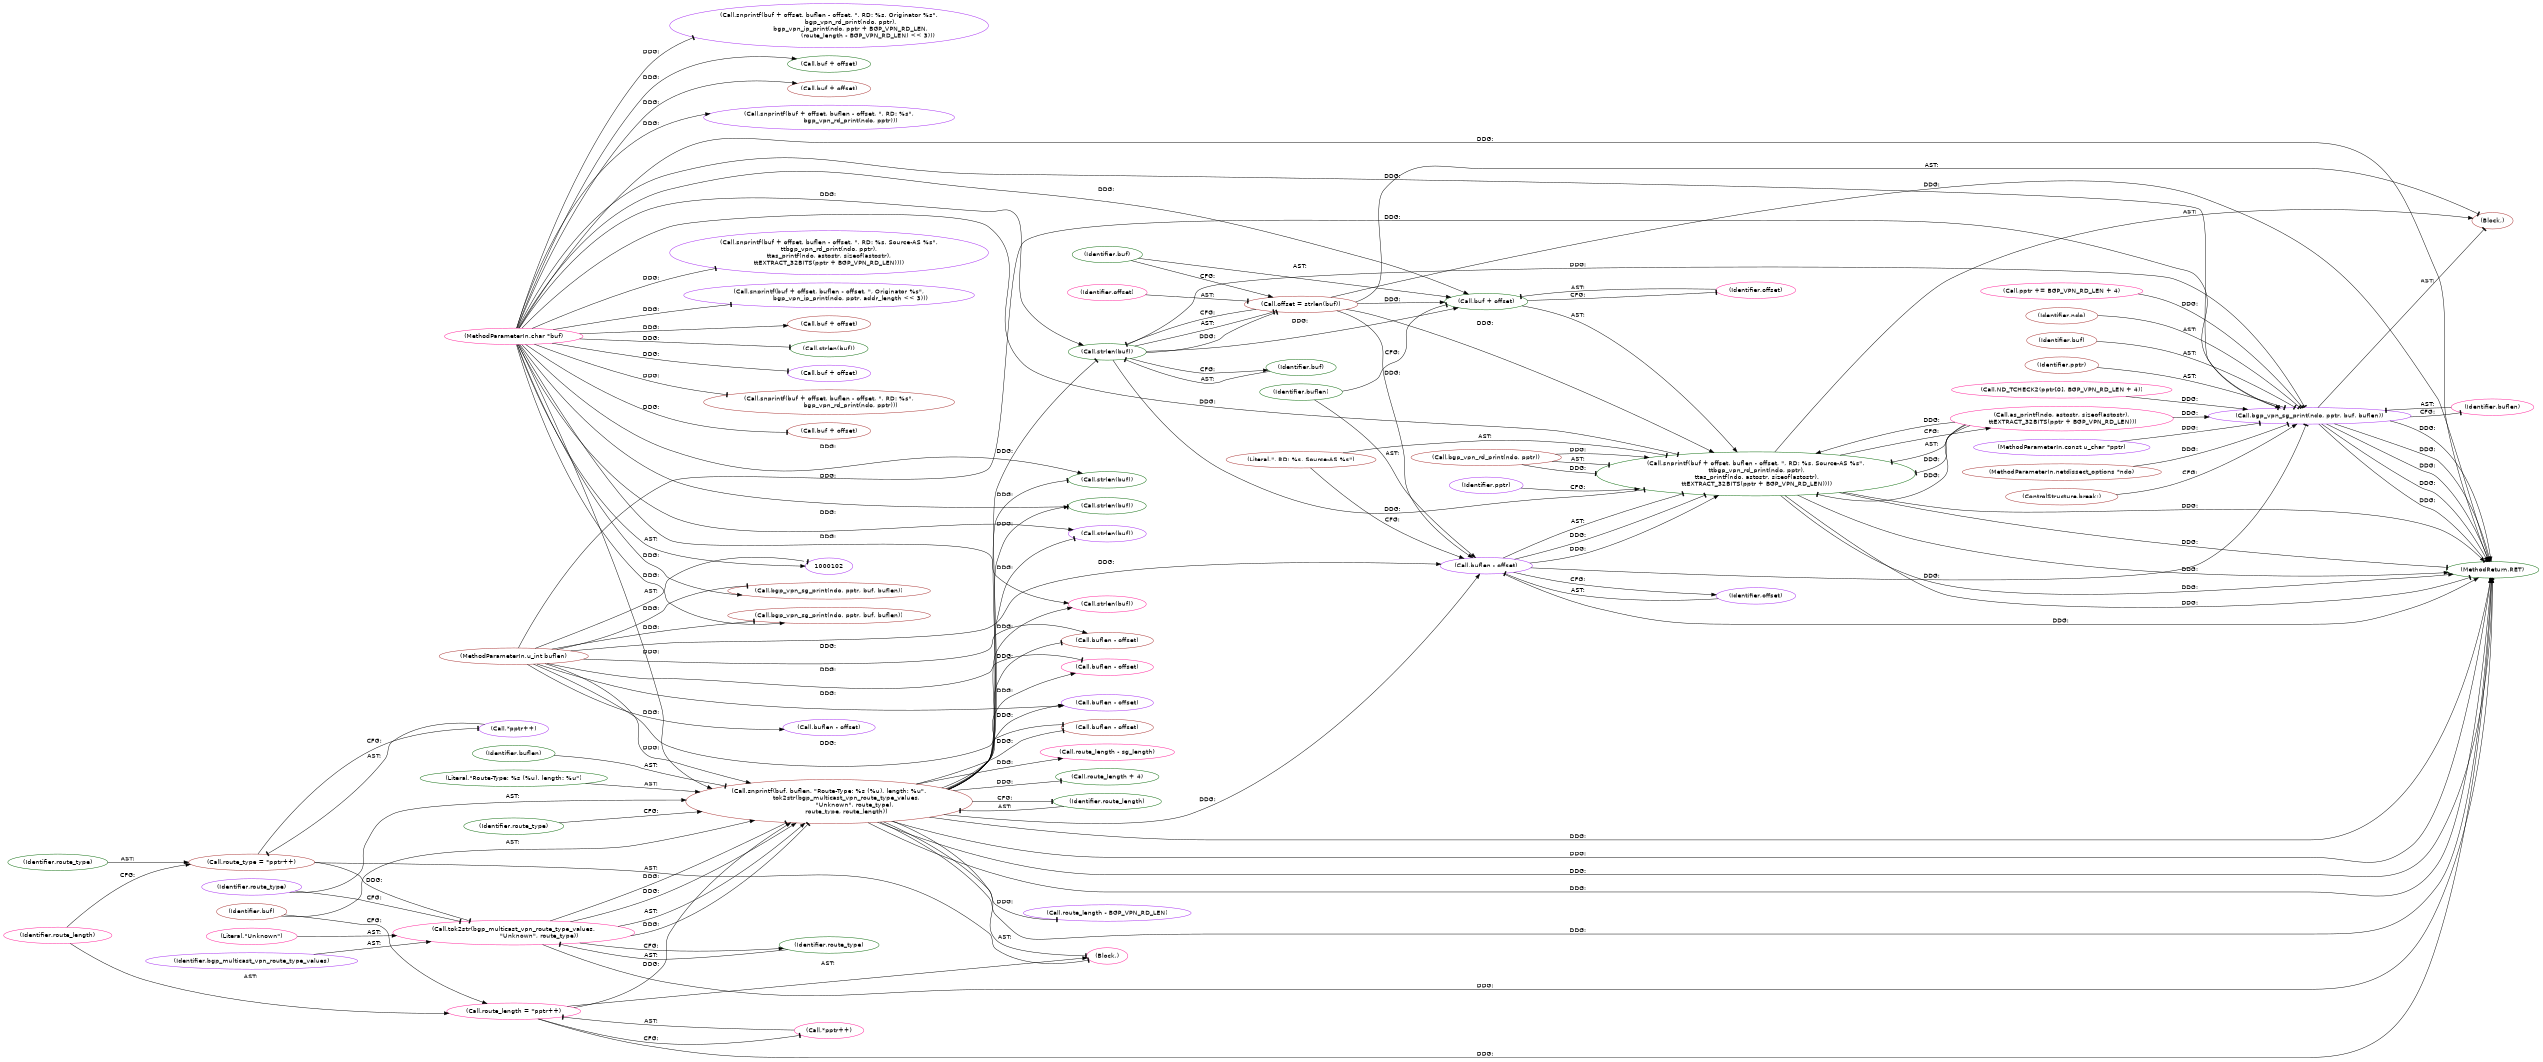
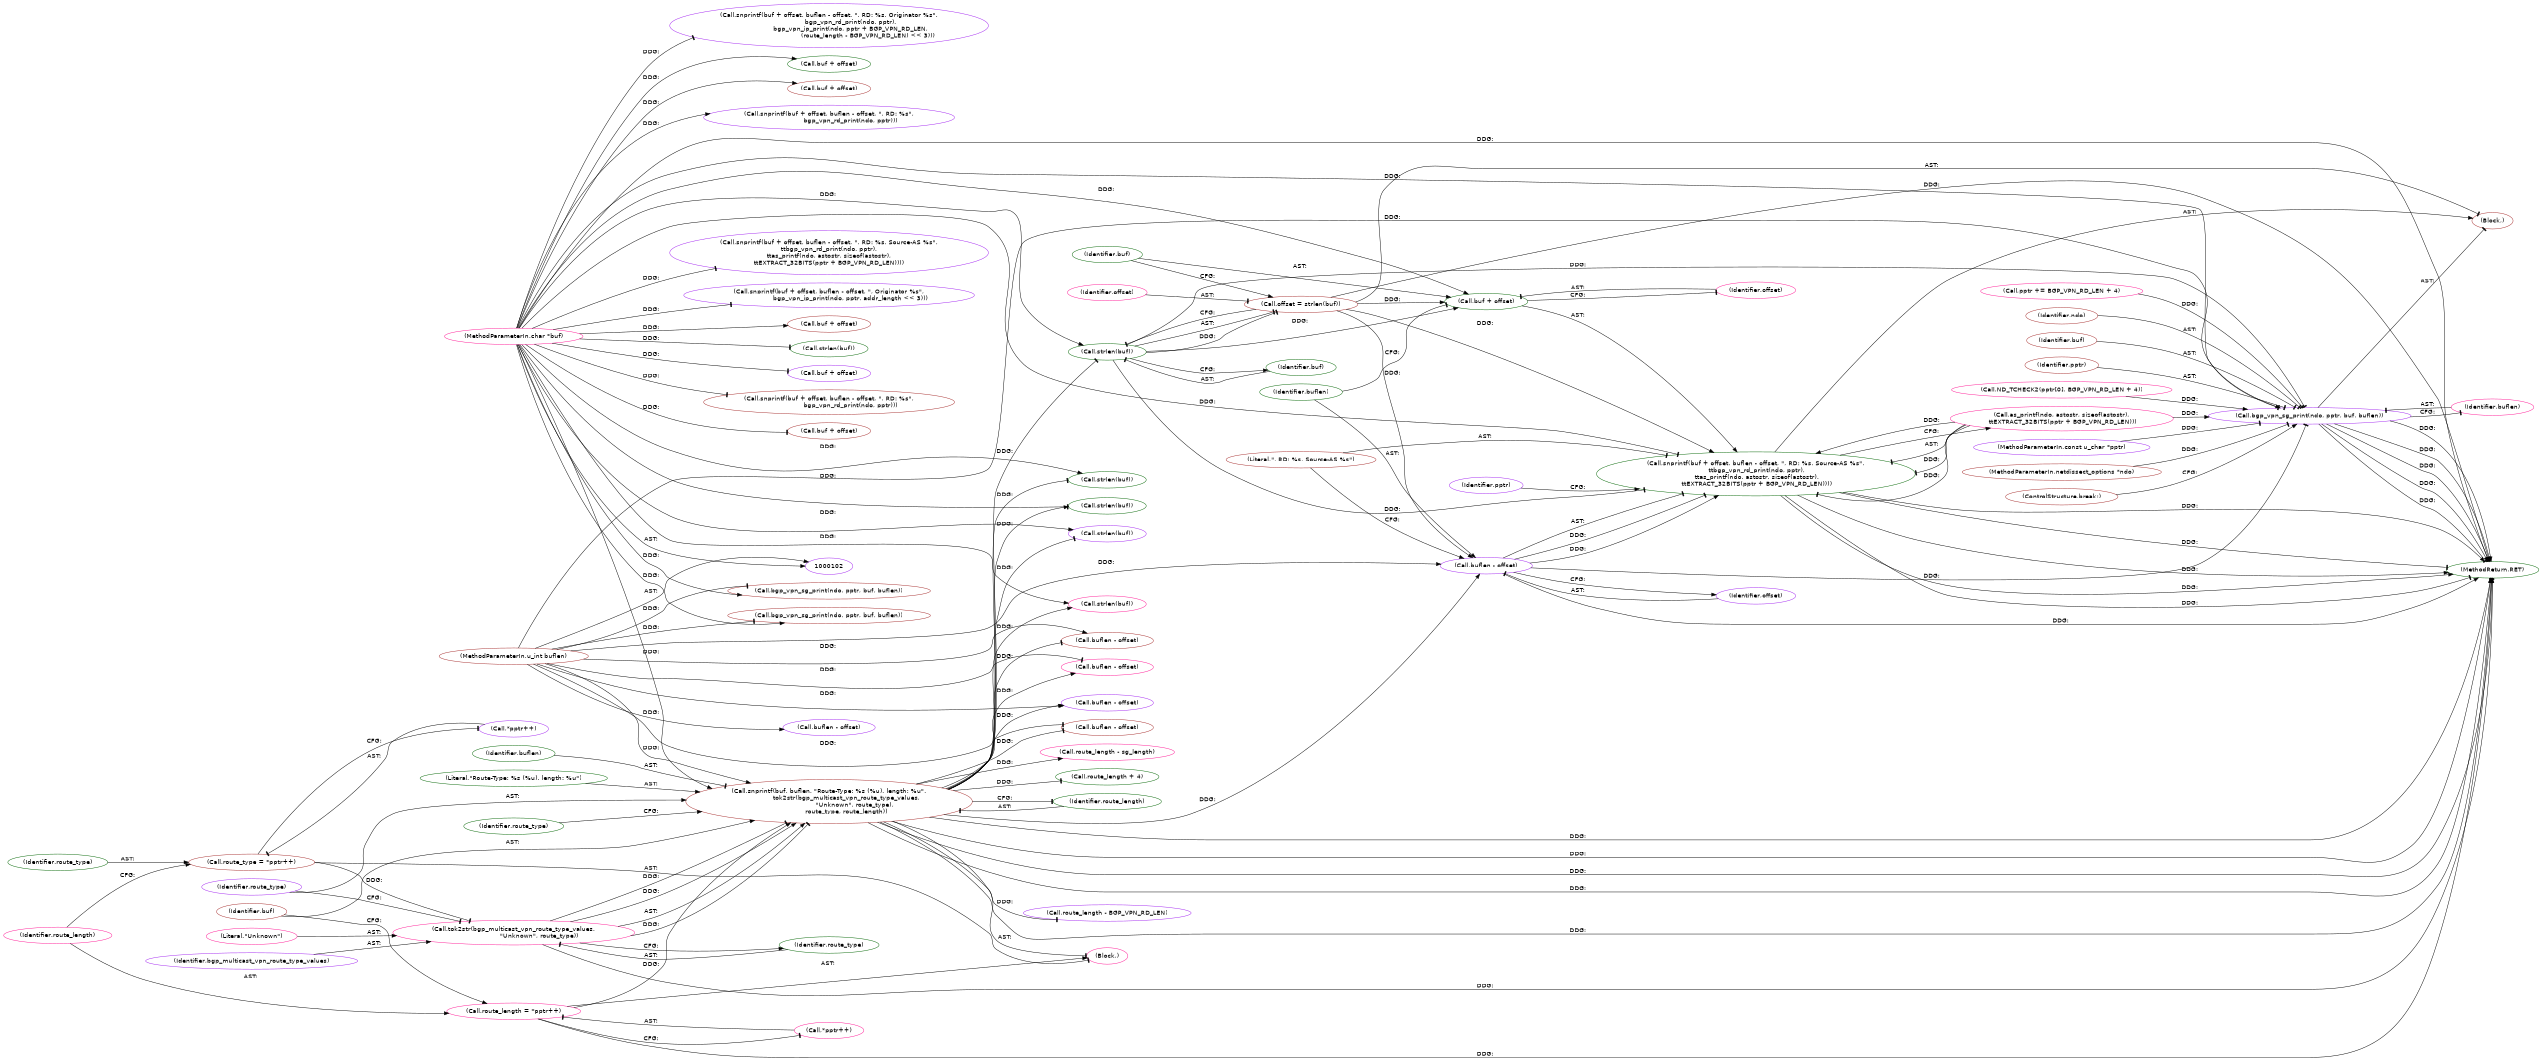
  digraph {
    fontname="DejaVu Sans"
    rankdir=LR
    node [color=brown fontname="DejaVu Sans"]
    edge [arrowhead=normal fontname="DejaVu Sans"]
    n1 [color=darkgreen label="(Call,strlen(buf))"]
    n2 [label="(Call,offset = strlen(buf))"]
    n3 [color=darkgreen label="(Call,snprintf(buf + offset, buflen - offset, \", RD: %s, Source-AS %s\",\n \t\tbgp_vpn_rd_print(ndo, pptr),\n \t\tas_printf(ndo, astostr, sizeof(astostr),\n \t\tEXTRACT_32BITS(pptr + BGP_VPN_RD_LEN))))"]
    n4 [color=darkgreen label="(Call,buf + offset)"]
    n5 [color=purple label="(Call,bgp_vpn_sg_print(ndo, pptr, buf, buflen))"]
    n6 [color=darkgreen label="(Identifier,buf)"]
    n7 [color=purple label="(Call,buflen - offset)"]
    n8 [color=darkgreen label="(MethodReturn,RET)"]
    n9 [label="(Block,)"]
    n10 [color=deeppink label="(Call,as_printf(ndo, astostr, sizeof(astostr),\n \t\tEXTRACT_32BITS(pptr + BGP_VPN_RD_LEN)))"]
    n11 [color=deeppink label="(Identifier,offset)"]
    n12 [color=deeppink label="(Identifier,buflen)"]
    n13 [label="(Call,snprintf(buf, buflen, \"Route-Type: %s (%u), length: %u\",\n                 tok2str(bgp_multicast_vpn_route_type_values,\n                         \"Unknown\", route_type),\n                 route_type, route_length))"]
    n14 [color=purple label="(Call,strlen(buf))"]
    n15 [color=deeppink label="(Call,buflen - offset)"]
    n16 [color=purple label="(Call,buflen - offset)"]
    n17 [label="(Call,buflen - offset)"]
    n18 [color=deeppink label="(Call,strlen(buf))"]
    n19 [color=deeppink label="(Block,)"]
    n20 [color=purple label="(Call,route_length - BGP_VPN_RD_LEN)"]
    n21 [color=deeppink label="(Call,route_length - sg_length)"]
    n22 [color=darkgreen label="(Call,strlen(buf))"]
    n23 [color=darkgreen label="(Call,route_length + 4)"]
    n24 [label="(Call,buflen - offset)"]
    n25 [color=darkgreen label="(Call,strlen(buf))"]
    n26 [color=darkgreen label="(Identifier,route_length)"]
    n27 [color=purple label="(Identifier,offset)"]
    n28 [color=deeppink label="(MethodParameterIn,char *buf)"]
    n29 [color=purple label="(Call,snprintf(buf + offset, buflen - offset, \", RD: %s, Source-AS %s\",\n\t\tbgp_vpn_rd_print(ndo, pptr),\n\t\tas_printf(ndo, astostr, sizeof(astostr),\n\t\tEXTRACT_32BITS(pptr + BGP_VPN_RD_LEN))))"]
    n30 [color=purple label="(Call,snprintf(buf + offset, buflen - offset, \", Originator %s\",\n                     bgp_vpn_ip_print(ndo, pptr, addr_length << 3)))"]
    n31 [label="(Call,buf + offset)"]
    n32 [color=darkgreen label="(Call,strlen(buf))"]
    n33 [color=purple label="(Call,buf + offset)"]
    n34 [label="(Call,bgp_vpn_sg_print(ndo, pptr, buf, buflen))"]
    n35 [label="(Call,snprintf(buf + offset, buflen - offset, \", RD: %s\",\n                     bgp_vpn_rd_print(ndo, pptr)))"]
    n36 [label="(Call,bgp_vpn_sg_print(ndo, pptr, buf, buflen))"]
    n37 [label="(Call,buf + offset)"]
    n38 [color=purple label="(Call,snprintf(buf + offset, buflen - offset, \", RD: %s, Originator %s\",\n                     bgp_vpn_rd_print(ndo, pptr),\n                     bgp_vpn_ip_print(ndo, pptr + BGP_VPN_RD_LEN,\n                                      (route_length - BGP_VPN_RD_LEN) << 3)))"]
    n39 [color=darkgreen label="(Call,buf + offset)"]
    n40 [label="(Call,buf + offset)"]
    n41 [color=purple label="(Call,snprintf(buf + offset, buflen - offset, \", RD: %s\",\n                     bgp_vpn_rd_print(ndo, pptr)))"]
    1000102 [color=purple]
    n43 [label="(MethodParameterIn,u_int buflen)"]
    n44 [color=purple label="(Call,buflen - offset)"]
    n45 [color=deeppink label="(Call,tok2str(bgp_multicast_vpn_route_type_values,\n                         \"Unknown\", route_type))"]
    n46 [color=darkgreen label="(Identifier,route_type)"]
    n47 [label="(Call,route_type = *pptr++)"]
    n48 [color=purple label="(Call,*pptr++)"]
    n49 [color=deeppink label="(Call,route_length = *pptr++)"]
    n50 [color=deeppink label="(Call,*pptr++)"]
    n51 [color=darkgreen label="(Identifier,route_type)"]
    n52 [color=purple label="(MethodParameterIn,const u_char *pptr)"]
    n53 [label="(Identifier,buf)"]
    n54 [label="(MethodParameterIn,netdissect_options *ndo)"]
    n55 [color=darkgreen label="(Identifier,buf)"]
-   n56 [label="(Call,bgp_vpn_rd_print(ndo, pptr))"]
    n57 [color=darkgreen label="(Identifier,buflen)"]
    n58 [color=purple label="(Identifier,route_type)"]
    n59 [label="(ControlStructure,break;)"]
    n60 [color=darkgreen label="(Identifier,buflen)"]
    n61 [color=purple label="(Identifier,pptr)"]
    n62 [color=deeppink label="(Literal,\"Unknown\")"]
    n63 [color=deeppink label="(Call,pptr += BGP_VPN_RD_LEN + 4)"]
    n64 [color=darkgreen label="(Literal,\"Route-Type: %s (%u), length: %u\")"]
    n65 [color=purple label="(Identifier,bgp_multicast_vpn_route_type_values)"]
    n66 [label="(Identifier,ndo)"]
    n67 [label="(Identifier,buf)"]
    n68 [label="(Literal,\", RD: %s, Source-AS %s\")"]
    n69 [color=darkgreen label="(Identifier,route_type)"]
    n70 [label="(Identifier,pptr)"]
    n71 [color=deeppink label="(Identifier,offset)"]
    n72 [color=deeppink label="(Call,ND_TCHECK2(pptr[0], BGP_VPN_RD_LEN + 4))"]
    n73 [color=deeppink label="(Identifier,route_length)"]
    n1 -> n2 [arrowhead=tee label="AST: "]
    n1 -> n2 [arrowhead=tee label="DDG: "]
    n1 -> n3 [arrowhead=tee label="DDG: "]
    n1 -> n4 [label="DDG: "]
    n1 -> n5 [arrowhead=tee label="DDG: "]
    n1 -> n6 [label="CFG: "]
    n2 -> n1 [arrowhead=tee label="CFG: "]
    n2 -> n3 [label="DDG: "]
    n2 -> n4 [label="DDG: "]
    n2 -> n7 [label="DDG: "]
    n2 -> n8 [label="DDG: "]
    n2 -> n9 [arrowhead=tee label="AST: "]
    n3 -> n8 [label="DDG: "]
    n3 -> n8 [label="DDG: "]
    n3 -> n8 [arrowhead=tee label="DDG: "]
    n3 -> n8 [label="DDG: "]
    n3 -> n8 [arrowhead=tee label="DDG: "]
    n3 -> n9 [label="AST: "]
    n3 -> n10 [label="CFG: "]
    n4 -> n3 [label="AST: "]
    n4 -> n11 [arrowhead=tee label="CFG: "]
    n5 -> n8 [label="DDG: "]
    n5 -> n8 [label="DDG: "]
    n5 -> n8 [label="DDG: "]
    n5 -> n8 [label="DDG: "]
    n5 -> n8 [arrowhead=tee label="DDG: "]
    n5 -> n9 [arrowhead=tee label="AST: "]
    n5 -> n12 [arrowhead=tee label="CFG: "]
    n6 -> n1 [arrowhead=tee label="AST: "]
    n7 -> n3 [arrowhead=tee label="AST: "]
    n7 -> n3 [arrowhead=tee label="DDG: "]
    n7 -> n3 [label="DDG: "]
    n7 -> n5 [arrowhead=tee label="DDG: "]
    n7 -> n8 [label="DDG: "]
    n7 -> n27 [label="CFG: "]
    n10 -> n3 [arrowhead=tee label="AST: "]
    n10 -> n3 [arrowhead=tee label="DDG: "]
    n10 -> n3 [arrowhead=tee label="DDG: "]
    n10 -> n3 [label="DDG: "]
    n10 -> n5 [label="DDG: "]
    n11 -> n4 [arrowhead=tee label="AST: "]
    n12 -> n5 [arrowhead=tee label="AST: "]
    n13 -> n1 [arrowhead=tee label="DDG: "]
    n13 -> n7 [label="DDG: "]
    n13 -> n8 [label="DDG: "]
    n13 -> n8 [label="DDG: "]
    n13 -> n8 [label="DDG: "]
    n13 -> n8 [label="DDG: "]
    n13 -> n8 [arrowhead=tee label="DDG: "]
    n13 -> n14 [arrowhead=tee label="DDG: "]
    n13 -> n15 [label="DDG: "]
    n13 -> n16 [label="DDG: "]
    n13 -> n17 [arrowhead=tee label="DDG: "]
    n13 -> n18 [label="DDG: "]
    n13 -> n19 [arrowhead=tee label="AST: "]
    n13 -> n20 [arrowhead=tee label="DDG: "]
    n13 -> n21 [label="DDG: "]
    n13 -> n22 [arrowhead=tee label="DDG: "]
    n13 -> n23 [arrowhead=tee label="DDG: "]
    n13 -> n24 [arrowhead=tee label="DDG: "]
    n13 -> n25 [label="DDG: "]
    n13 -> n26 [arrowhead=tee label="CFG: "]
    n26 -> n13 [arrowhead=tee label="AST: "]
    n27 -> n7 [arrowhead=tee label="AST: "]
    n28 -> n1 [label="DDG: "]
    n28 -> n3 [arrowhead=tee label="DDG: "]
    n28 -> n4 [label="DDG: "]
    n28 -> n5 [arrowhead=tee label="DDG: "]
    n28 -> n8 [arrowhead=tee label="DDG: "]
    n28 -> n13 [label="DDG: "]
    n28 -> n14 [label="DDG: "]
    n28 -> n18 [label="DDG: "]
    n28 -> n22 [label="DDG: "]
    n28 -> n25 [arrowhead=tee label="DDG: "]
    n28 -> n29 [arrowhead=tee label="DDG: "]
    n28 -> n30 [arrowhead=tee label="DDG: "]
    n28 -> n31 [label="DDG: "]
    n28 -> n32 [arrowhead=tee label="DDG: "]
    n28 -> n33 [arrowhead=tee label="DDG: "]
    n28 -> n34 [label="DDG: "]
    n28 -> n35 [arrowhead=tee label="DDG: "]
    n28 -> n36 [label="DDG: "]
    n28 -> n37 [arrowhead=tee label="DDG: "]
    n28 -> n38 [arrowhead=tee label="DDG: "]
    n28 -> n39 [label="DDG: "]
    n28 -> n40 [label="DDG: "]
    n28 -> n41 [label="DDG: "]
    n28 -> 1000102 [label="AST: "]
    n43 -> n5 [label="DDG: "]
    n43 -> n7 [label="DDG: "]
    n43 -> n13 [label="DDG: "]
    n43 -> n15 [arrowhead=tee label="DDG: "]
    n43 -> n16 [label="DDG: "]
    n43 -> n17 [arrowhead=tee label="DDG: "]
    n43 -> n24 [label="DDG: "]
    n43 -> n34 [arrowhead=tee label="DDG: "]
    n43 -> n36 [arrowhead=tee label="DDG: "]
-   n43 -> 1000102 [arrowhead=tee label="AST: "]
+   n43 -> 1000102 [label="AST: "]
    n43 -> n44 [label="DDG: "]
    n45 -> n8 [label="DDG: "]
    n45 -> n13 [label="AST: "]
    n45 -> n13 [arrowhead=tee label="DDG: "]
    n45 -> n13 [arrowhead=tee label="DDG: "]
    n45 -> n13 [label="DDG: "]
    n45 -> n46 [label="CFG: "]
    n46 -> n45 [arrowhead=tee label="AST: "]
    n47 -> n19 [arrowhead=tee label="AST: "]
    n47 -> n45 [arrowhead=tee label="DDG: "]
    n47 -> n48 [arrowhead=tee label="CFG: "]
    n48 -> n47 [arrowhead=tee label="AST: "]
    n49 -> n8 [arrowhead=tee label="DDG: "]
    n49 -> n13 [label="DDG: "]
    n49 -> n19 [label="AST: "]
    n49 -> n50 [arrowhead=tee label="CFG: "]
    n50 -> n49 [arrowhead=tee label="AST: "]
    n51 -> n47 [label="AST: "]
    n52 -> n5 [arrowhead=tee label="DDG: "]
    n53 -> n13 [label="AST: "]
    n53 -> n49 [label="CFG: "]
    n54 -> n5 [arrowhead=tee label="DDG: "]
    n55 -> n2 [label="CFG: "]
    n55 -> n4 [label="AST: "]
-   n56 -> n3 [arrowhead=tee label="AST: "]
-   n56 -> n3 [arrowhead=tee label="DDG: "]
-   n56 -> n3 [label="DDG: "]
    n57 -> n13 [arrowhead=tee label="AST: "]
    n58 -> n13 [label="AST: "]
    n58 -> n45 [arrowhead=tee label="CFG: "]
    n59 -> n5 [label="CFG: "]
    n60 -> n4 [arrowhead=tee label="CFG: "]
    n60 -> n7 [label="AST: "]
    n61 -> n3 [label="CFG: "]
    n62 -> n45 [label="AST: "]
    n63 -> n5 [arrowhead=tee label="DDG: "]
    n64 -> n13 [label="AST: "]
    n65 -> n45 [label="AST: "]
    n66 -> n5 [arrowhead=tee label="AST: "]
    n67 -> n5 [arrowhead=tee label="AST: "]
    n68 -> n3 [arrowhead=tee label="AST: "]
    n68 -> n7 [label="CFG: "]
    n69 -> n13 [label="CFG: "]
    n70 -> n5 [arrowhead=tee label="AST: "]
    n71 -> n2 [arrowhead=tee label="AST: "]
    n72 -> n5 [label="DDG: "]
    n73 -> n47 [label="CFG: "]
    n73 -> n49 [label="AST: "]
  }
